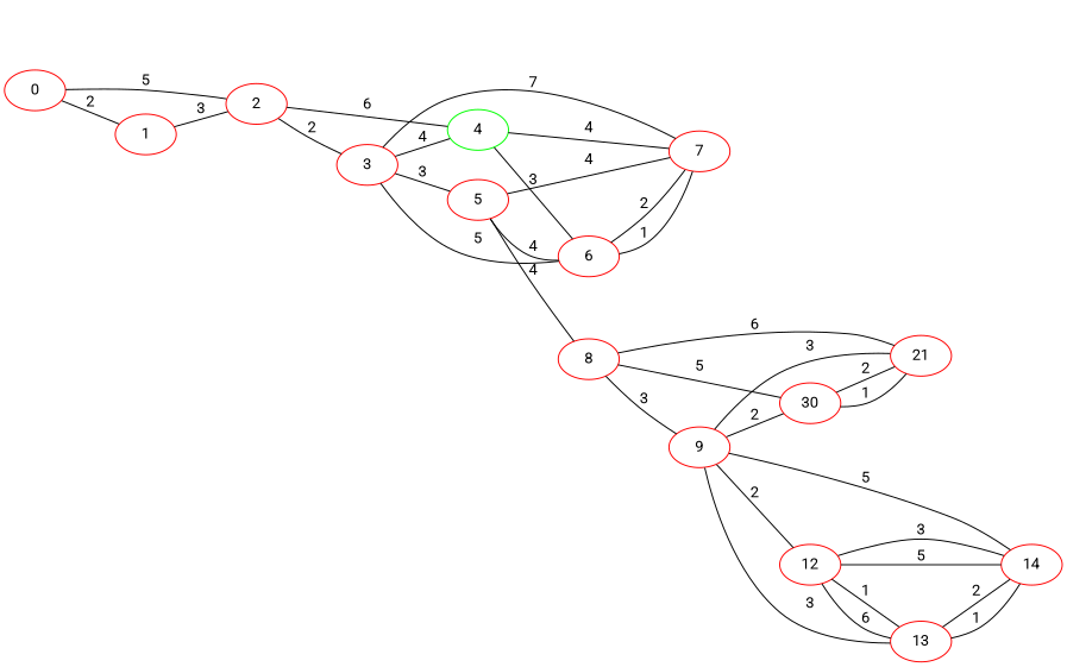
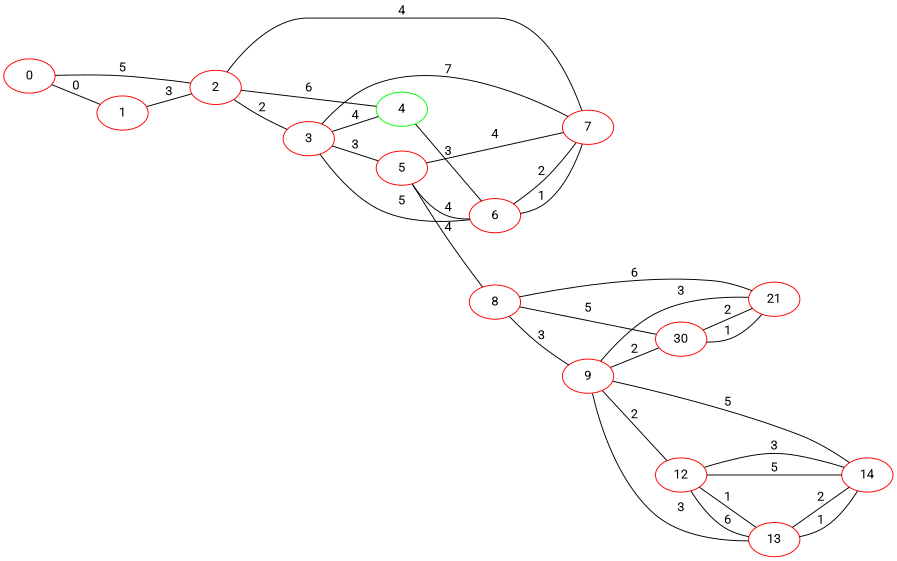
  graph {
    fontname=Roboto
    rankdir=LR
    node [color=red fontname=Roboto weight=1]
    edge [fontname=Roboto]
    0
    1
    2
    3
    4 [color=green weight=2]
    5
    6
    7
    8
    9
    n11 [label=30]
    n12 [label=21]
    12
    13
    14
-   0 -- 1 [label=2]
+   0 -- 1 [label=0]
    0 -- 2 [label=5]
    1 -- 2 [label=3]
    2 -- 3 [label=2]
    2 -- 4 [label=6]
    3 -- 4 [label=4]
    3 -- 5 [label=3]
    3 -- 6 [label=5]
    3 -- 7 [label=7]
    4 -- 6 [label=3]
-   4 -- 7 [label=4]
+   2 -- 7 [label=4]
    5 -- 6 [label=4]
    5 -- 7 [label=4]
    5 -- 8 [label=4]
    6 -- 7 [label=2]
    6 -- 7 [label=1]
    8 -- 9 [label=3]
    8 -- n11 [label=5]
    8 -- n12 [label=6]
    9 -- n11 [label=2]
    9 -- n12 [label=3]
    9 -- 12 [label=2]
    9 -- 13 [label=3]
    9 -- 14 [label=5]
    n11 -- n12 [label=2]
    n11 -- n12 [label=1]
    12 -- 13 [label=1]
    12 -- 13 [label=6]
    12 -- 14 [label=3]
    12 -- 14 [label=5]
    13 -- 14 [label=2]
    13 -- 14 [label=1]
  }
